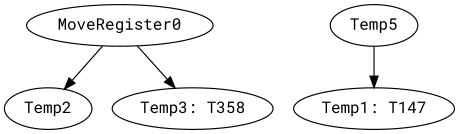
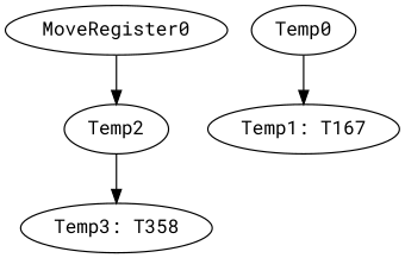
  digraph {
    fontname="Roboto Mono"
    ordering=out
    node [fontname="Roboto Mono"]
    edge [fontname="Roboto Mono"]
    MoveRegister0
    Temp2
-   Temp0 [label=Temp5]
-   "Temp1: T167" [label="Temp1: T147"]
+   Temp0
+   "Temp1: T167"
    n5 [label="Temp3: T358"]
    MoveRegister0 -> Temp2
-   MoveRegister0 -> n5
+   Temp2 -> n5
    Temp0 -> "Temp1: T167"
  }
